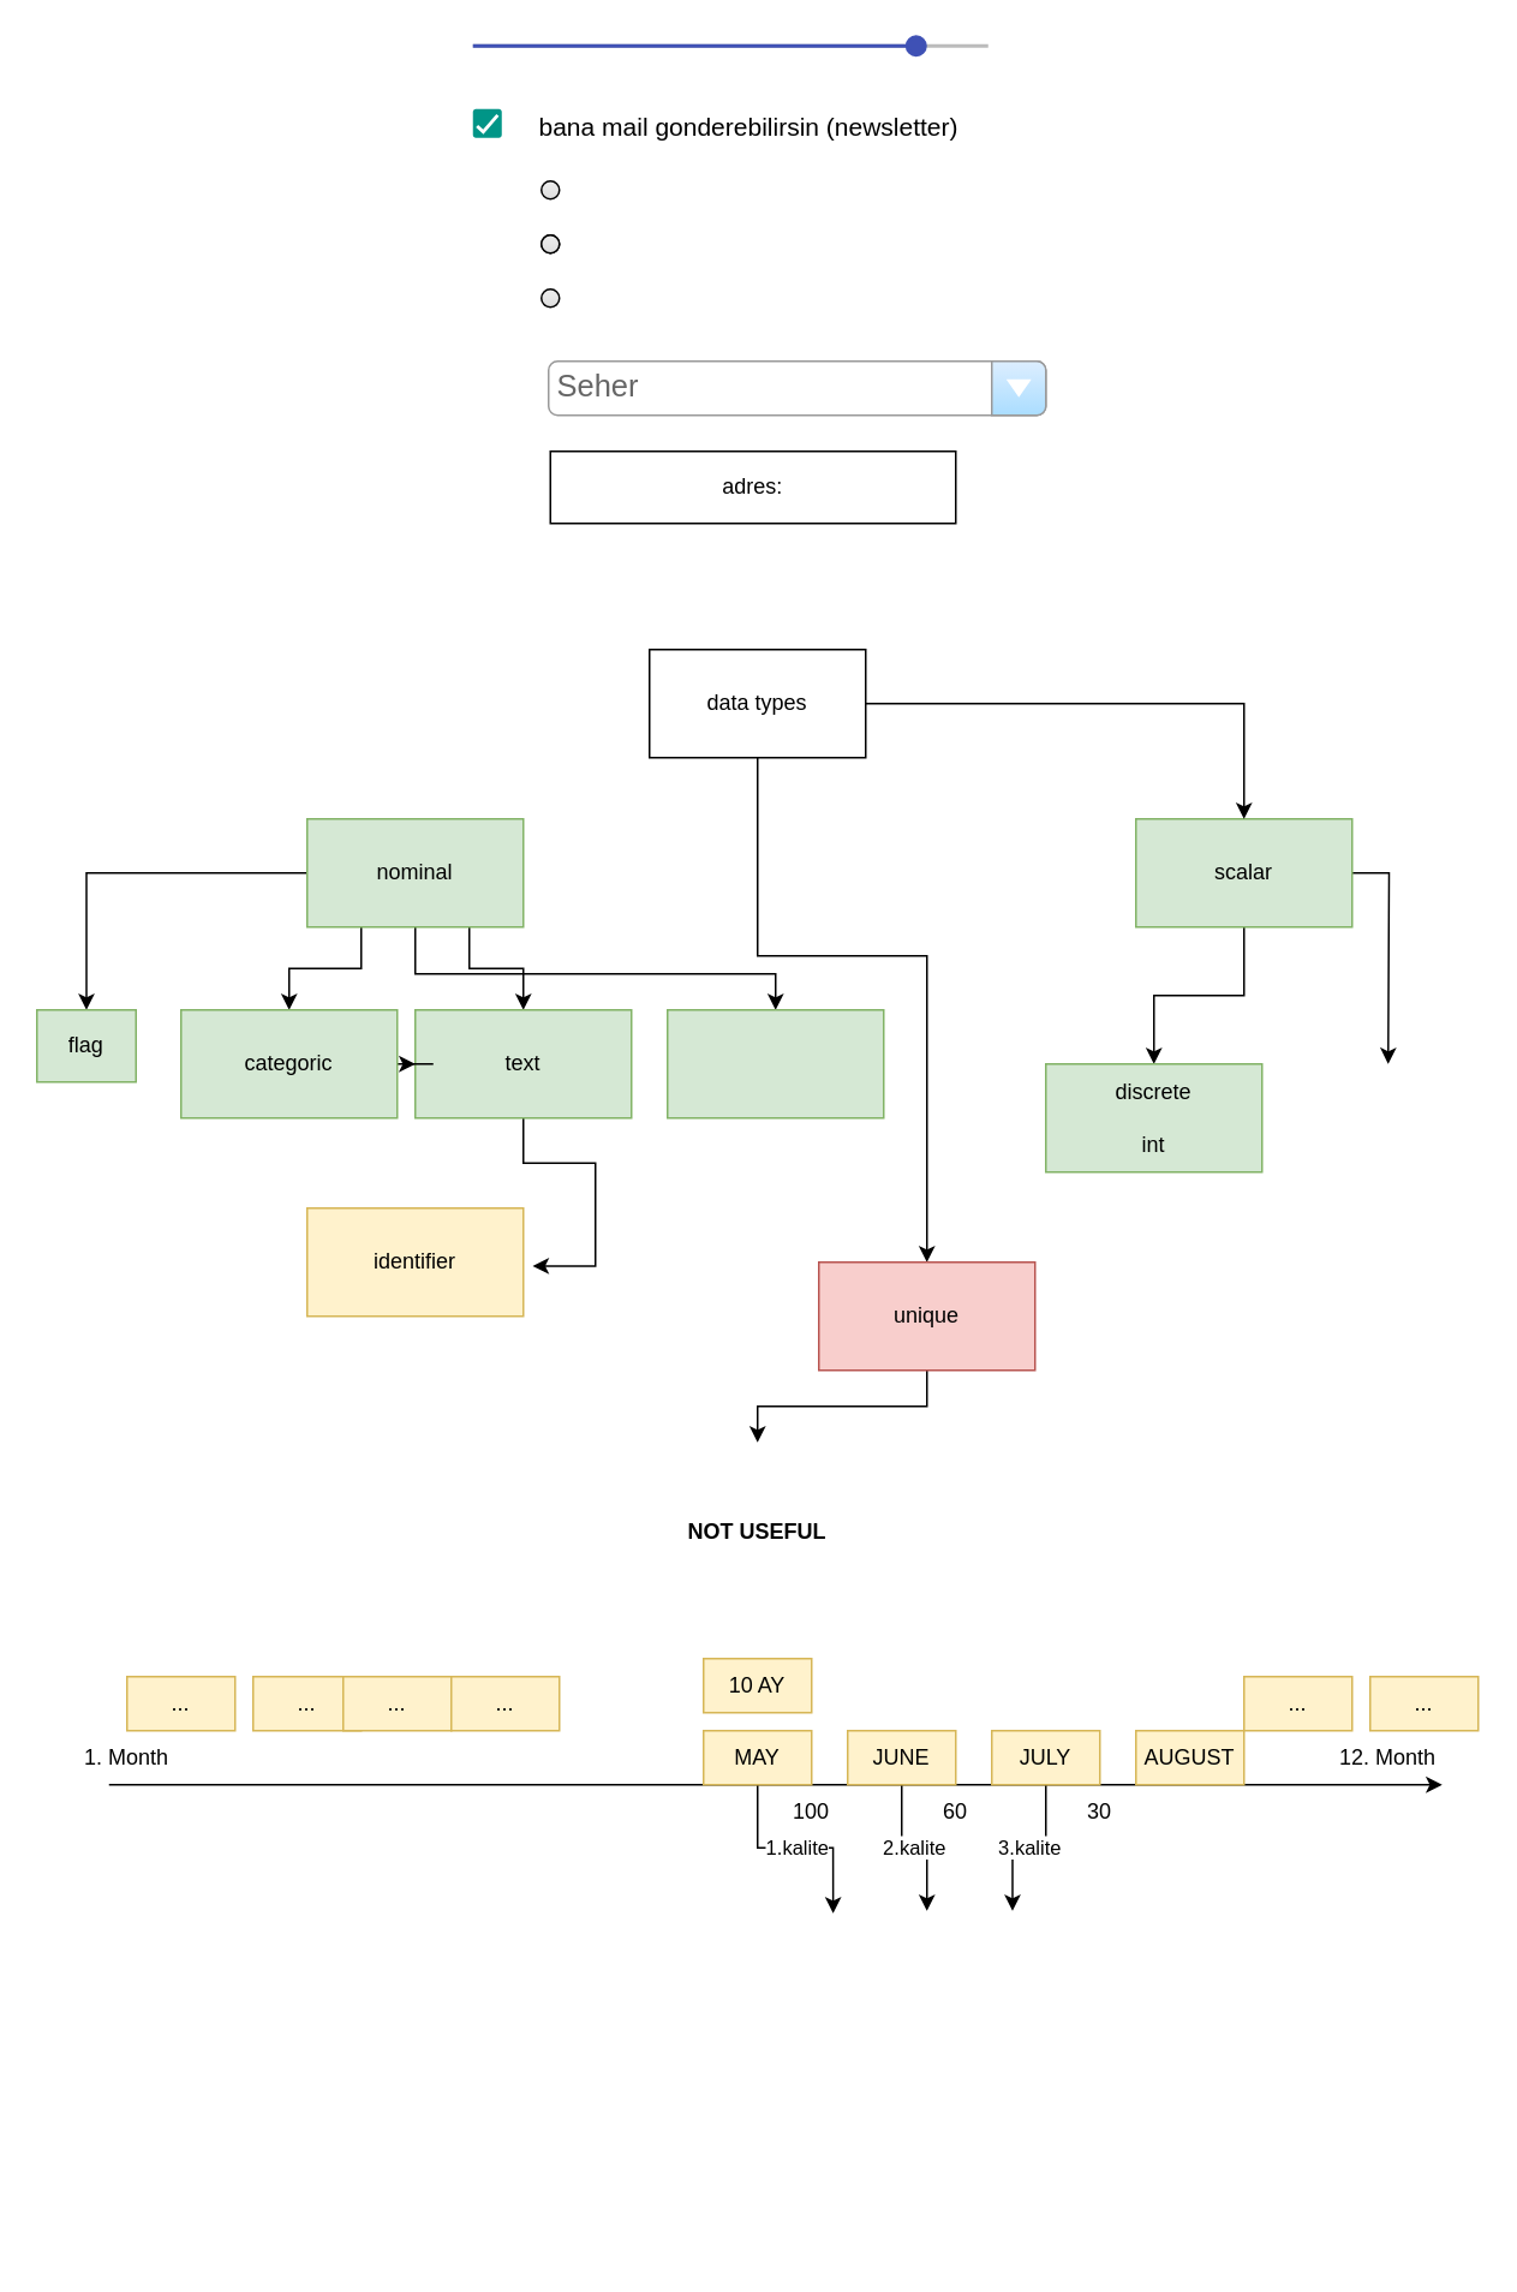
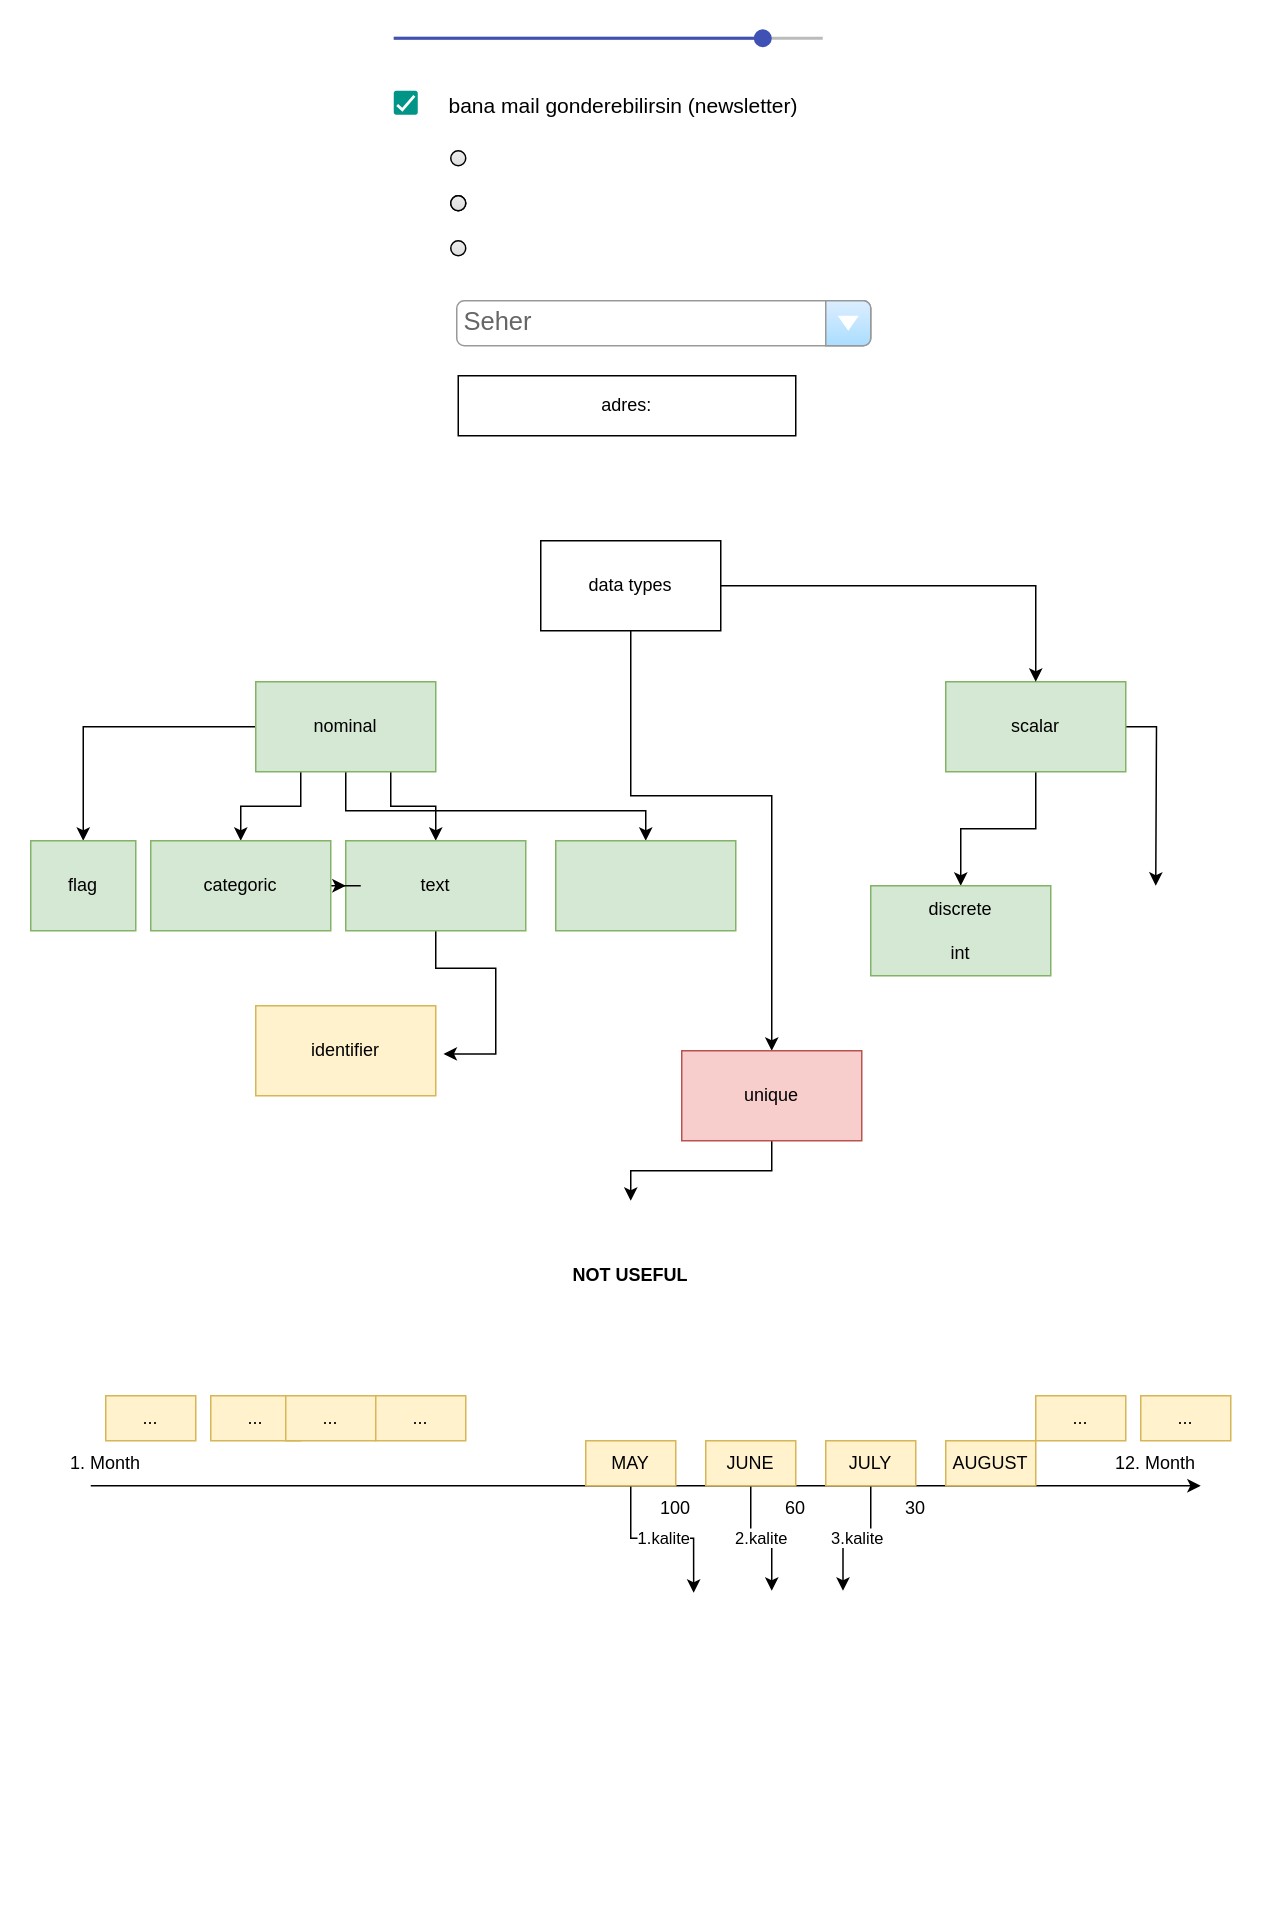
  <mxCell id="0" />
  <mxCell id="1" parent="0" />
  <mxCell id="2" value="" style="dashed=0;verticalLabelPosition=bottom;verticalAlign=top;align=center;shape=mxgraph.gmdl.slider2;barPos=86.02;strokeColor=#3F51B5;opacity=100;strokeWidth=2;fillColor=#3F51B5;handleSize=10;shadow=0;html=1;" vertex="1" parent="1"><mxGeometry x="262" y="20" width="286" height="10" as="geometry" /></mxCell>
  <mxCell id="3" value="" style="dashed=0;labelPosition=right;align=left;shape=mxgraph.gmdl.checkbox;strokeColor=none;fillColor=#009587;strokeWidth=2;aspect=fixed;sketch=0;html=1;" vertex="1" parent="1"><mxGeometry x="262" y="60" width="16" height="16" as="geometry" /></mxCell>
  <mxCell id="4" value="bana mail gonderebilirsin (newsletter)" style="text;html=1;strokeColor=none;fillColor=none;align=left;verticalAlign=middle;whiteSpace=wrap;rounded=0;fontSize=14;" vertex="1" parent="1"><mxGeometry x="297" y="50" width="293" height="40" as="geometry" /></mxCell>
  <mxCell id="5" value="" style="html=1;shadow=0;dashed=0;shape=mxgraph.bootstrap.radioButton2;labelPosition=right;verticalLabelPosition=middle;align=left;verticalAlign=middle;gradientColor=#DEDEDE;fillColor=#EDEDED;checked=0;spacing=5;checkedFill=#0085FC;checkedStroke=#ffffff;sketch=0;" vertex="1" parent="1"><mxGeometry x="300" y="100" width="10" height="10" as="geometry" /></mxCell>
  <mxCell id="6" value="" style="html=1;shadow=0;dashed=0;shape=mxgraph.bootstrap.radioButton2;labelPosition=right;verticalLabelPosition=middle;align=left;verticalAlign=middle;gradientColor=#DEDEDE;fillColor=#EDEDED;checked=0;spacing=5;checkedFill=#0085FC;checkedStroke=#ffffff;sketch=0;" vertex="1" parent="1"><mxGeometry x="300" y="130" width="10" height="10" as="geometry" /></mxCell>
  <mxCell id="7" value="" style="html=1;shadow=0;dashed=0;shape=mxgraph.bootstrap.radioButton2;labelPosition=right;verticalLabelPosition=middle;align=left;verticalAlign=middle;gradientColor=#DEDEDE;fillColor=#EDEDED;checked=0;spacing=5;checkedFill=#0085FC;checkedStroke=#ffffff;sketch=0;" vertex="1" parent="1"><mxGeometry x="300" y="130" width="10" height="10" as="geometry" /></mxCell>
  <mxCell id="8" value="" style="html=1;shadow=0;dashed=0;shape=mxgraph.bootstrap.radioButton2;labelPosition=right;verticalLabelPosition=middle;align=left;verticalAlign=middle;gradientColor=#DEDEDE;fillColor=#EDEDED;checked=0;spacing=5;checkedFill=#0085FC;checkedStroke=#ffffff;sketch=0;" vertex="1" parent="1"><mxGeometry x="300" y="160" width="10" height="10" as="geometry" /></mxCell>
  <mxCell id="9" value="Seher" style="strokeWidth=1;shadow=0;dashed=0;align=center;html=1;shape=mxgraph.mockup.forms.comboBox;strokeColor=#999999;fillColor=#ddeeff;align=left;fillColor2=#aaddff;mainText=;fontColor=#666666;fontSize=17;spacingLeft=3;" vertex="1" parent="1"><mxGeometry x="304" y="200" width="276" height="30" as="geometry" /></mxCell>
  <mxCell id="10" value="adres:" style="rounded=0;whiteSpace=wrap;html=1;" vertex="1" parent="1"><mxGeometry x="305" y="250" width="225" height="40" as="geometry" /></mxCell>
  <mxCell id="11" style="edgeStyle=orthogonalEdgeStyle;rounded=0;orthogonalLoop=1;jettySize=auto;html=1;" edge="1" parent="1" source="15" target="29"><mxGeometry relative="1" as="geometry" /></mxCell>
  <mxCell id="12" style="edgeStyle=orthogonalEdgeStyle;rounded=0;orthogonalLoop=1;jettySize=auto;html=1;exitX=0.25;exitY=1;exitDx=0;exitDy=0;entryX=0.5;entryY=0;entryDx=0;entryDy=0;" edge="1" parent="1" source="15" target="25"><mxGeometry relative="1" as="geometry" /></mxCell>
  <mxCell id="13" style="edgeStyle=orthogonalEdgeStyle;rounded=0;orthogonalLoop=1;jettySize=auto;html=1;exitX=0.75;exitY=1;exitDx=0;exitDy=0;entryX=0.5;entryY=0;entryDx=0;entryDy=0;" edge="1" parent="1" source="15" target="23"><mxGeometry relative="1" as="geometry" /></mxCell>
  <mxCell id="14" style="edgeStyle=orthogonalEdgeStyle;rounded=0;orthogonalLoop=1;jettySize=auto;html=1;" edge="1" parent="1" source="15" target="32"><mxGeometry relative="1" as="geometry"><Array as="points"><mxPoint x="230" y="540" /><mxPoint x="430" y="540" /></Array></mxGeometry></mxCell>
  <mxCell id="15" value="nominal" style="rounded=0;whiteSpace=wrap;html=1;fillColor=#d5e8d4;strokeColor=#82b366;" vertex="1" parent="1"><mxGeometry x="170" y="454" width="120" height="60" as="geometry" /></mxCell>
  <mxCell id="16" style="edgeStyle=orthogonalEdgeStyle;rounded=0;orthogonalLoop=1;jettySize=auto;html=1;entryX=0.5;entryY=0;entryDx=0;entryDy=0;" edge="1" parent="1" source="18" target="28"><mxGeometry relative="1" as="geometry" /></mxCell>
  <mxCell id="17" style="edgeStyle=orthogonalEdgeStyle;rounded=0;orthogonalLoop=1;jettySize=auto;html=1;entryX=0.5;entryY=0;entryDx=0;entryDy=0;" edge="1" parent="1" source="18"><mxGeometry relative="1" as="geometry"><mxPoint x="770" y="590" as="targetPoint" /></mxGeometry></mxCell>
  <mxCell id="18" value="scalar" style="rounded=0;whiteSpace=wrap;html=1;fillColor=#d5e8d4;strokeColor=#82b366;" vertex="1" parent="1"><mxGeometry x="630" y="454" width="120" height="60" as="geometry" /></mxCell>
  <mxCell id="19" style="edgeStyle=orthogonalEdgeStyle;rounded=0;orthogonalLoop=1;jettySize=auto;html=1;" edge="1" parent="1" source="21" target="18"><mxGeometry relative="1" as="geometry" /></mxCell>
  <mxCell id="20" style="edgeStyle=orthogonalEdgeStyle;rounded=0;orthogonalLoop=1;jettySize=auto;html=1;entryX=0.5;entryY=0;entryDx=0;entryDy=0;" edge="1" parent="1" source="21" target="27"><mxGeometry relative="1" as="geometry"><Array as="points"><mxPoint x="420" y="530" /><mxPoint x="514" y="530" /></Array></mxGeometry></mxCell>
  <mxCell id="21" value="data types" style="rounded=0;whiteSpace=wrap;html=1;" vertex="1" parent="1"><mxGeometry x="360" y="360" width="120" height="60" as="geometry" /></mxCell>
  <mxCell id="22" style="edgeStyle=orthogonalEdgeStyle;rounded=0;orthogonalLoop=1;jettySize=auto;html=1;entryX=1.043;entryY=0.535;entryDx=0;entryDy=0;entryPerimeter=0;" edge="1" parent="1" source="23" target="30"><mxGeometry relative="1" as="geometry"><Array as="points"><mxPoint x="290" y="645" /><mxPoint x="330" y="645" /><mxPoint x="330" y="702" /></Array></mxGeometry></mxCell>
  <mxCell id="23" value="text" style="rounded=0;whiteSpace=wrap;html=1;fillColor=#d5e8d4;strokeColor=#82b366;" vertex="1" parent="1"><mxGeometry x="230" y="560" width="120" height="60" as="geometry" /></mxCell>
  <mxCell id="24" style="edgeStyle=orthogonalEdgeStyle;rounded=0;orthogonalLoop=1;jettySize=auto;html=1;" edge="1" parent="1" source="25" target="23"><mxGeometry relative="1" as="geometry" /></mxCell>
  <mxCell id="25" value="categoric" style="rounded=0;whiteSpace=wrap;html=1;fillColor=#d5e8d4;strokeColor=#82b366;" vertex="1" parent="1"><mxGeometry x="100" y="560" width="120" height="60" as="geometry" /></mxCell>
  <mxCell id="26" style="edgeStyle=orthogonalEdgeStyle;rounded=0;orthogonalLoop=1;jettySize=auto;html=1;entryX=0.5;entryY=0;entryDx=0;entryDy=0;" edge="1" parent="1" source="27" target="31"><mxGeometry relative="1" as="geometry" /></mxCell>
  <mxCell id="27" value="unique" style="rounded=0;whiteSpace=wrap;html=1;fillColor=#f8cecc;strokeColor=#b85450;" vertex="1" parent="1"><mxGeometry x="454" y="700" width="120" height="60" as="geometry" /></mxCell>
  <mxCell id="28" value="discrete&lt;br&gt;&lt;br&gt;int" style="rounded=0;whiteSpace=wrap;html=1;fillColor=#d5e8d4;strokeColor=#82b366;" vertex="1" parent="1"><mxGeometry x="580" y="590" width="120" height="60" as="geometry" /></mxCell>
- <mxCell id="29" value="flag" style="rounded=0;whiteSpace=wrap;html=1;fillColor=#d5e8d4;strokeColor=#82b366;" vertex="1" parent="1"><mxGeometry x="20" y="560" width="55" height="40" as="geometry" /></mxCell>
+ <mxCell id="29" value="flag" style="rounded=0;whiteSpace=wrap;html=1;fillColor=#d5e8d4;strokeColor=#82b366;" vertex="1" parent="1"><mxGeometry x="20" y="560" width="70" height="60" as="geometry" /></mxCell>
  <mxCell id="30" value="identifier" style="rounded=0;whiteSpace=wrap;html=1;fillColor=#fff2cc;strokeColor=#d6b656;" vertex="1" parent="1"><mxGeometry x="170" y="670" width="120" height="60" as="geometry" /></mxCell>
  <mxCell id="31" value="NOT USEFUL" style="text;html=1;strokeColor=none;fillColor=none;align=center;verticalAlign=middle;whiteSpace=wrap;rounded=0;fontStyle=1" vertex="1" parent="1"><mxGeometry x="350" y="800" width="140" height="100" as="geometry" /></mxCell>
  <mxCell id="32" value="" style="rounded=0;whiteSpace=wrap;html=1;fillColor=#d5e8d4;strokeColor=#82b366;" vertex="1" parent="1"><mxGeometry x="370" y="560" width="120" height="60" as="geometry" /></mxCell>
  <mxCell id="33" value="" style="endArrow=classic;html=1;rounded=0;" edge="1" parent="1"><mxGeometry width="50" height="50" relative="1" as="geometry"><mxPoint x="60" y="990" as="sourcePoint" /><mxPoint x="800" y="990" as="targetPoint" /></mxGeometry></mxCell>
  <mxCell id="34" value="1. Month" style="text;html=1;strokeColor=none;fillColor=none;align=center;verticalAlign=middle;whiteSpace=wrap;rounded=0;" vertex="1" parent="1"><mxGeometry x="40" y="960" width="60" height="30" as="geometry" /></mxCell>
  <mxCell id="35" value="12. Month" style="text;html=1;strokeColor=none;fillColor=none;align=center;verticalAlign=middle;whiteSpace=wrap;rounded=0;" vertex="1" parent="1"><mxGeometry x="740" y="960" width="60" height="30" as="geometry" /></mxCell>
  <mxCell id="36" value="1.kalite" style="edgeStyle=orthogonalEdgeStyle;rounded=0;orthogonalLoop=1;jettySize=auto;html=1;entryX=0.226;entryY=0.007;entryDx=0;entryDy=0;entryPerimeter=0;" edge="1" parent="1" source="37" target="42"><mxGeometry relative="1" as="geometry" /></mxCell>
  <mxCell id="37" value="MAY" style="text;html=1;strokeColor=#d6b656;fillColor=#fff2cc;align=center;verticalAlign=middle;whiteSpace=wrap;rounded=0;" vertex="1" parent="1"><mxGeometry x="390" y="960" width="60" height="30" as="geometry" /></mxCell>
  <mxCell id="38" value="2.kalite" style="edgeStyle=orthogonalEdgeStyle;rounded=0;orthogonalLoop=1;jettySize=auto;html=1;entryX=0.5;entryY=0;entryDx=0;entryDy=0;" edge="1" parent="1" source="39" target="42"><mxGeometry relative="1" as="geometry" /></mxCell>
  <mxCell id="39" value="JUNE" style="text;html=1;strokeColor=#d6b656;fillColor=#fff2cc;align=center;verticalAlign=middle;whiteSpace=wrap;rounded=0;" vertex="1" parent="1"><mxGeometry x="470" y="960" width="60" height="30" as="geometry" /></mxCell>
  <mxCell id="40" value="3.kalite" style="edgeStyle=orthogonalEdgeStyle;rounded=0;orthogonalLoop=1;jettySize=auto;html=1;entryX=0.75;entryY=0;entryDx=0;entryDy=0;" edge="1" parent="1" source="41" target="42"><mxGeometry x="-0.002" relative="1" as="geometry"><mxPoint as="offset" /></mxGeometry></mxCell>
  <mxCell id="41" value="JULY" style="text;html=1;strokeColor=#d6b656;fillColor=#fff2cc;align=center;verticalAlign=middle;whiteSpace=wrap;rounded=0;" vertex="1" parent="1"><mxGeometry x="550" y="960" width="60" height="30" as="geometry" /></mxCell>
  <mxCell id="42" value="" style="shape=image;verticalLabelPosition=bottom;labelBackgroundColor=default;verticalAlign=top;aspect=fixed;imageAspect=0;image=https://productimages.hepsiburada.net/s/204/1500/110000178280971.jpg;" vertex="1" parent="1"><mxGeometry x="419" y="1060" width="190" height="190" as="geometry" /></mxCell>
  <mxCell id="43" value="AUGUST" style="text;html=1;strokeColor=#d6b656;fillColor=#fff2cc;align=center;verticalAlign=middle;whiteSpace=wrap;rounded=0;" vertex="1" parent="1"><mxGeometry x="630" y="960" width="60" height="30" as="geometry" /></mxCell>
  <mxCell id="44" value="..." style="text;html=1;strokeColor=#d6b656;fillColor=#fff2cc;align=center;verticalAlign=middle;whiteSpace=wrap;rounded=0;" vertex="1" parent="1"><mxGeometry x="690" y="930" width="60" height="30" as="geometry" /></mxCell>
  <mxCell id="45" value="..." style="text;html=1;strokeColor=#d6b656;fillColor=#fff2cc;align=center;verticalAlign=middle;whiteSpace=wrap;rounded=0;" vertex="1" parent="1"><mxGeometry x="760" y="930" width="60" height="30" as="geometry" /></mxCell>
  <mxCell id="46" value="..." style="text;html=1;strokeColor=#d6b656;fillColor=#fff2cc;align=center;verticalAlign=middle;whiteSpace=wrap;rounded=0;" vertex="1" parent="1"><mxGeometry x="70" y="930" width="60" height="30" as="geometry" /></mxCell>
  <mxCell id="47" value="..." style="text;html=1;strokeColor=#d6b656;fillColor=#fff2cc;align=center;verticalAlign=middle;whiteSpace=wrap;rounded=0;" vertex="1" parent="1"><mxGeometry x="140" y="930" width="60" height="30" as="geometry" /></mxCell>
  <mxCell id="48" value="..." style="text;html=1;strokeColor=#d6b656;fillColor=#fff2cc;align=center;verticalAlign=middle;whiteSpace=wrap;rounded=0;" vertex="1" parent="1"><mxGeometry x="190" y="930" width="60" height="30" as="geometry" /></mxCell>
  <mxCell id="49" value="..." style="text;html=1;strokeColor=#d6b656;fillColor=#fff2cc;align=center;verticalAlign=middle;whiteSpace=wrap;rounded=0;" vertex="1" parent="1"><mxGeometry x="250" y="930" width="60" height="30" as="geometry" /></mxCell>
- <mxCell id="50" value="10 AY" style="text;html=1;strokeColor=#d6b656;fillColor=#fff2cc;align=center;verticalAlign=middle;whiteSpace=wrap;rounded=0;" vertex="1" parent="1"><mxGeometry x="390" y="920" width="60" height="30" as="geometry" /></mxCell>
  <mxCell id="51" value="100" style="text;html=1;strokeColor=none;fillColor=none;align=center;verticalAlign=middle;whiteSpace=wrap;rounded=0;" vertex="1" parent="1"><mxGeometry x="420" y="990" width="60" height="30" as="geometry" /></mxCell>
  <mxCell id="52" value="60" style="text;html=1;strokeColor=none;fillColor=none;align=center;verticalAlign=middle;whiteSpace=wrap;rounded=0;" vertex="1" parent="1"><mxGeometry x="500" y="990" width="60" height="30" as="geometry" /></mxCell>
  <mxCell id="53" value="30" style="text;html=1;strokeColor=none;fillColor=none;align=center;verticalAlign=middle;whiteSpace=wrap;rounded=0;" vertex="1" parent="1"><mxGeometry x="580" y="990" width="60" height="30" as="geometry" /></mxCell>
